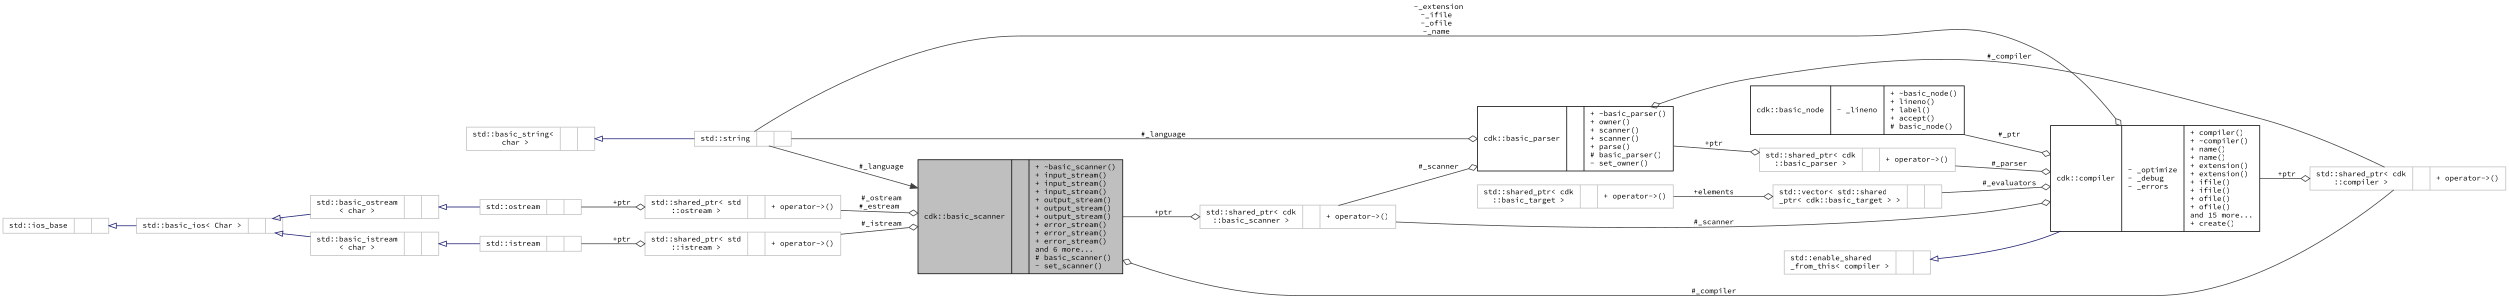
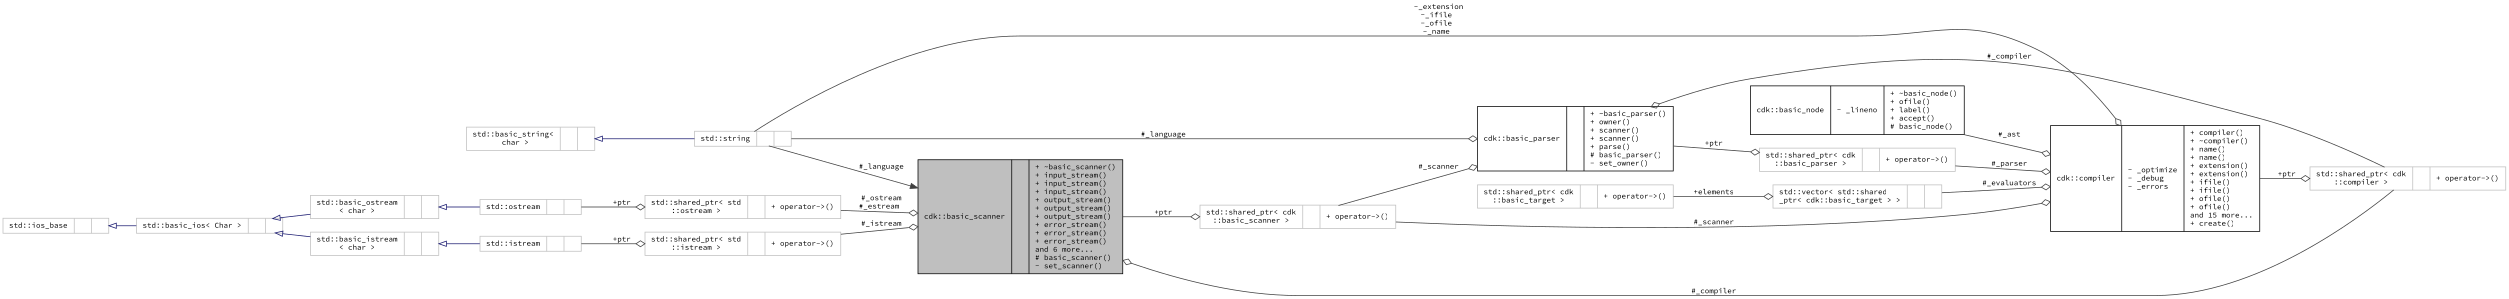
  digraph {
    fontname="Source Code Pro"
    rankdir=LR
    node [color=grey75 fillcolor=white fontname="Source Code Pro" fontsize=10 shape=record style=filled]
    edge [arrowhead=odiamond color=grey25 fontname="Source Code Pro" fontsize=10 labelfontname=Helvetica labelfontsize=10 style=solid]
    n1 [color=black fillcolor=grey75 fontcolor=black height=0.2 label="{cdk::basic_scanner\n||+ ~basic_scanner()\l+ input_stream()\l+ input_stream()\l+ input_stream()\l+ output_stream()\l+ output_stream()\l+ output_stream()\l+ error_stream()\l+ error_stream()\l+ error_stream()\land 6 more...\l# basic_scanner()\l- set_scanner()\l}" width=0.4]
    n2 [height=0.2 label="{std::shared_ptr\< cdk\l::basic_scanner \>\n||+ operator-\>()\l}" width=0.4]
    n3 [color=black height=0.2 label="{cdk::basic_parser\n||+ ~basic_parser()\l+ owner()\l+ scanner()\l+ scanner()\l+ parse()\l# basic_parser()\l- set_owner()\l}" width=0.4]
    n4 [color=black height=0.2 label="{cdk::compiler\n|- _optimize\l- _debug\l- _errors\l|+ compiler()\l+ ~compiler()\l+ name()\l+ name()\l+ extension()\l+ extension()\l+ ifile()\l+ ifile()\l+ ofile()\l+ ofile()\land 15 more...\l+ create()\l}" width=0.4]
    n5 [height=0.2 label="{std::shared_ptr\< cdk\l::compiler \>\n||+ operator-\>()\l}" width=0.4]
    n6 [height=0.2 label="{std::shared_ptr\< cdk\l::basic_parser \>\n||+ operator-\>()\l}" width=0.4]
-   n7 [height=0.2 label="{std::enable_shared\l_from_this\< compiler \>\n||}" width=0.4]
-   n8 [color=black height=0.2 label="{cdk::basic_node\n|- _lineno\l|+ ~basic_node()\l+ lineno()\l+ label()\l+ accept()\l# basic_node()\l}" width=0.4]
+   n8 [color=black height=0.2 label="{cdk::basic_node\n|- _lineno\l|+ ~basic_node()\l+ ofile()\l+ label()\l+ accept()\l# basic_node()\l}" width=0.4]
    n9 [height=0.2 label="{std::string\n||}" width=0.4]
    n10 [height=0.2 label="{std::basic_string\<\l char \>\n||}" width=0.4]
    n11 [height=0.2 label="{std::vector\< std::shared\l_ptr\< cdk::basic_target \> \>\n||}" width=0.4]
    n12 [height=0.2 label="{std::shared_ptr\< cdk\l::basic_target \>\n||+ operator-\>()\l}" width=0.4]
    n13 [height=0.2 label="{std::shared_ptr\< std\l::ostream \>\n||+ operator-\>()\l}" width=0.4]
    n14 [height=0.2 label="{std::ostream\n||}" width=0.4]
    n15 [height=0.2 label="{std::basic_ostream\l\< char \>\n||}" width=0.4]
    n16 [height=0.2 label="{std::basic_ios\< Char \>\n||}" width=0.4]
    n17 [height=0.2 label="{std::basic_istream\l\< char \>\n||}" width=0.4]
    n18 [height=0.2 label="{std::istream\n||}" width=0.4]
    n19 [height=0.2 label="{std::ios_base\n||}" width=0.4]
    n20 [height=0.2 label="{std::shared_ptr\< std\l::istream \>\n||+ operator-\>()\l}" width=0.4]
    n1 -> n2 [label=" +ptr"]
    n2 -> n3 [label=" #_scanner"]
    n2 -> n4 [label=" #_scanner"]
    n3 -> n6 [label=" +ptr"]
    n4 -> n5 [label=" +ptr"]
    n5 -> n1 [label=" #_compiler"]
    n5 -> n3 [label=" #_compiler"]
    n6 -> n4 [label=" #_parser"]
-   n7 -> n4 [arrowtail=onormal color=midnightblue dir=back arrowhead=""]
-   n8 -> n4 [label=" #_ptr"]
+   n8 -> n4 [label=" #_ast"]
    n9 -> n1 [arrowhead=normal label=" #_language"]
    n9 -> n3 [label=" #_language"]
    n9 -> n4 [label=" -_extension\n-_ifile\n-_ofile\n-_name"]
    n10 -> n9 [arrowtail=onormal color=midnightblue dir=back arrowhead=""]
    n11 -> n4 [label=" #_evaluators"]
    n12 -> n11 [label=" +elements"]
    n13 -> n1 [label=" #_ostream\n#_estream"]
    n14 -> n13 [label=" +ptr"]
    n15 -> n14 [arrowtail=onormal color=midnightblue dir=back arrowhead=""]
    n16 -> n15 [arrowtail=onormal color=midnightblue dir=back arrowhead=""]
    n16 -> n17 [arrowtail=onormal color=midnightblue dir=back arrowhead=""]
    n17 -> n18 [arrowtail=onormal color=midnightblue dir=back arrowhead=""]
    n18 -> n20 [label=" +ptr"]
    n19 -> n16 [arrowtail=onormal color=midnightblue dir=back arrowhead=""]
    n20 -> n1 [label=" #_istream"]
  }
